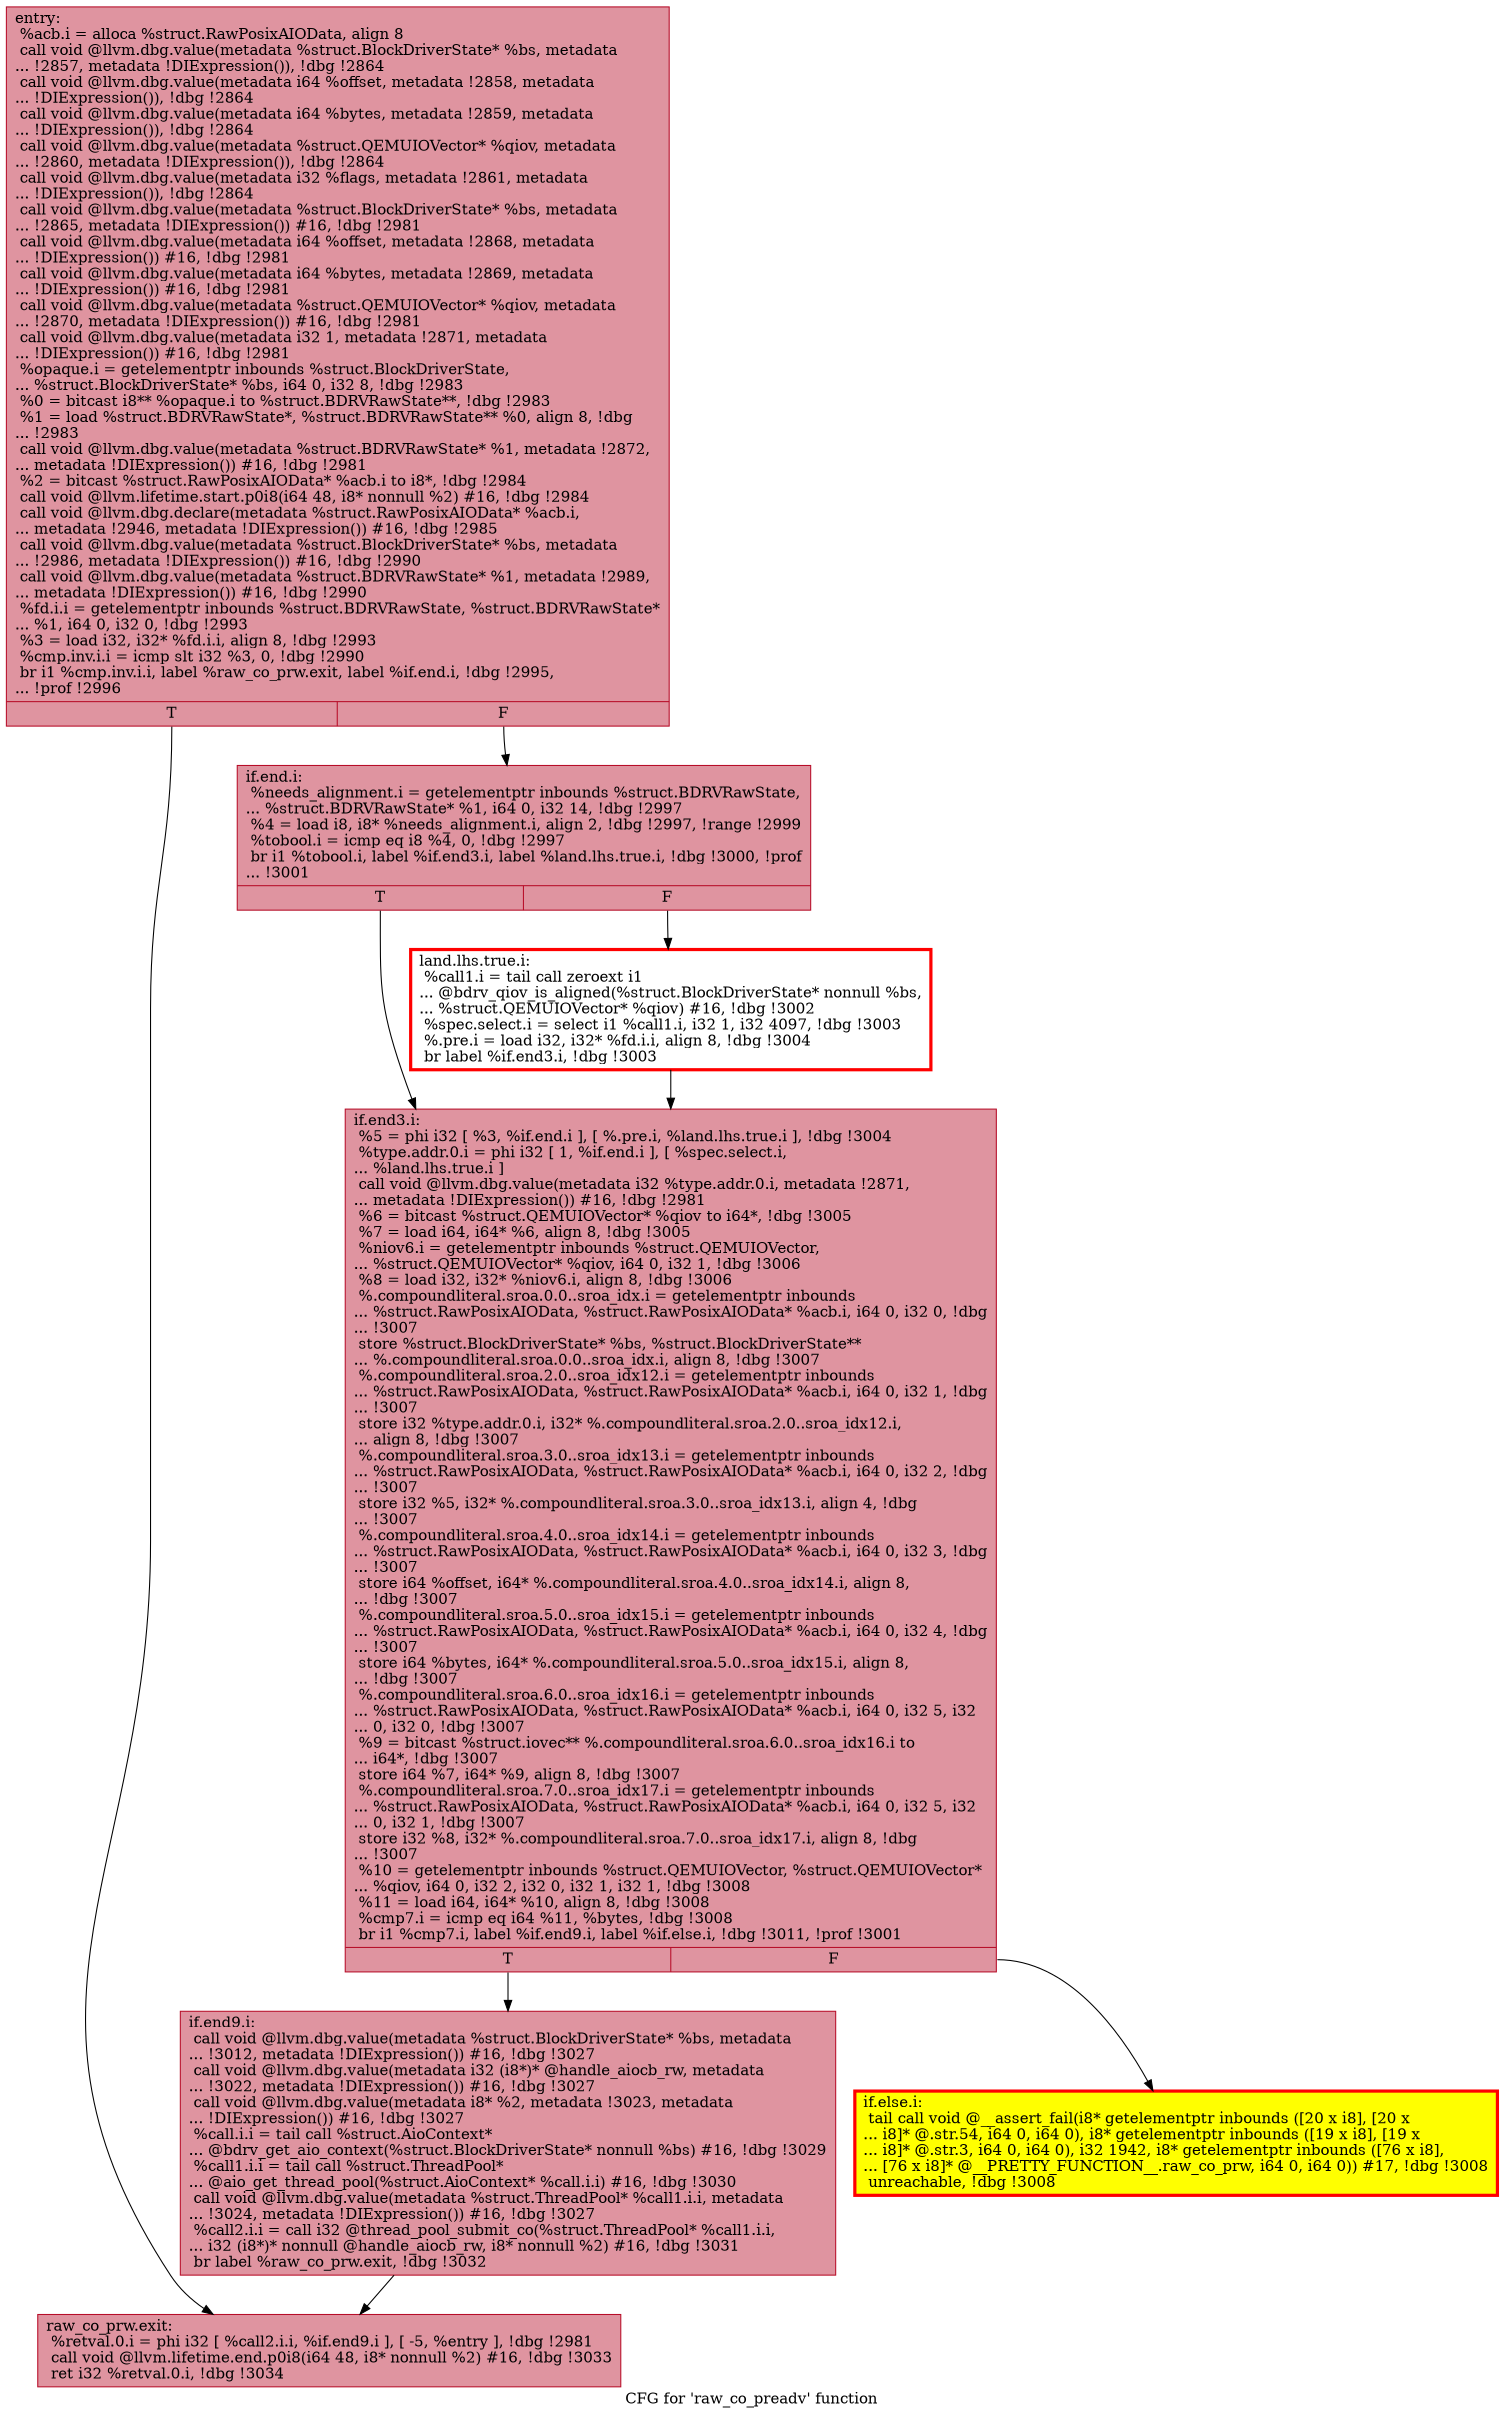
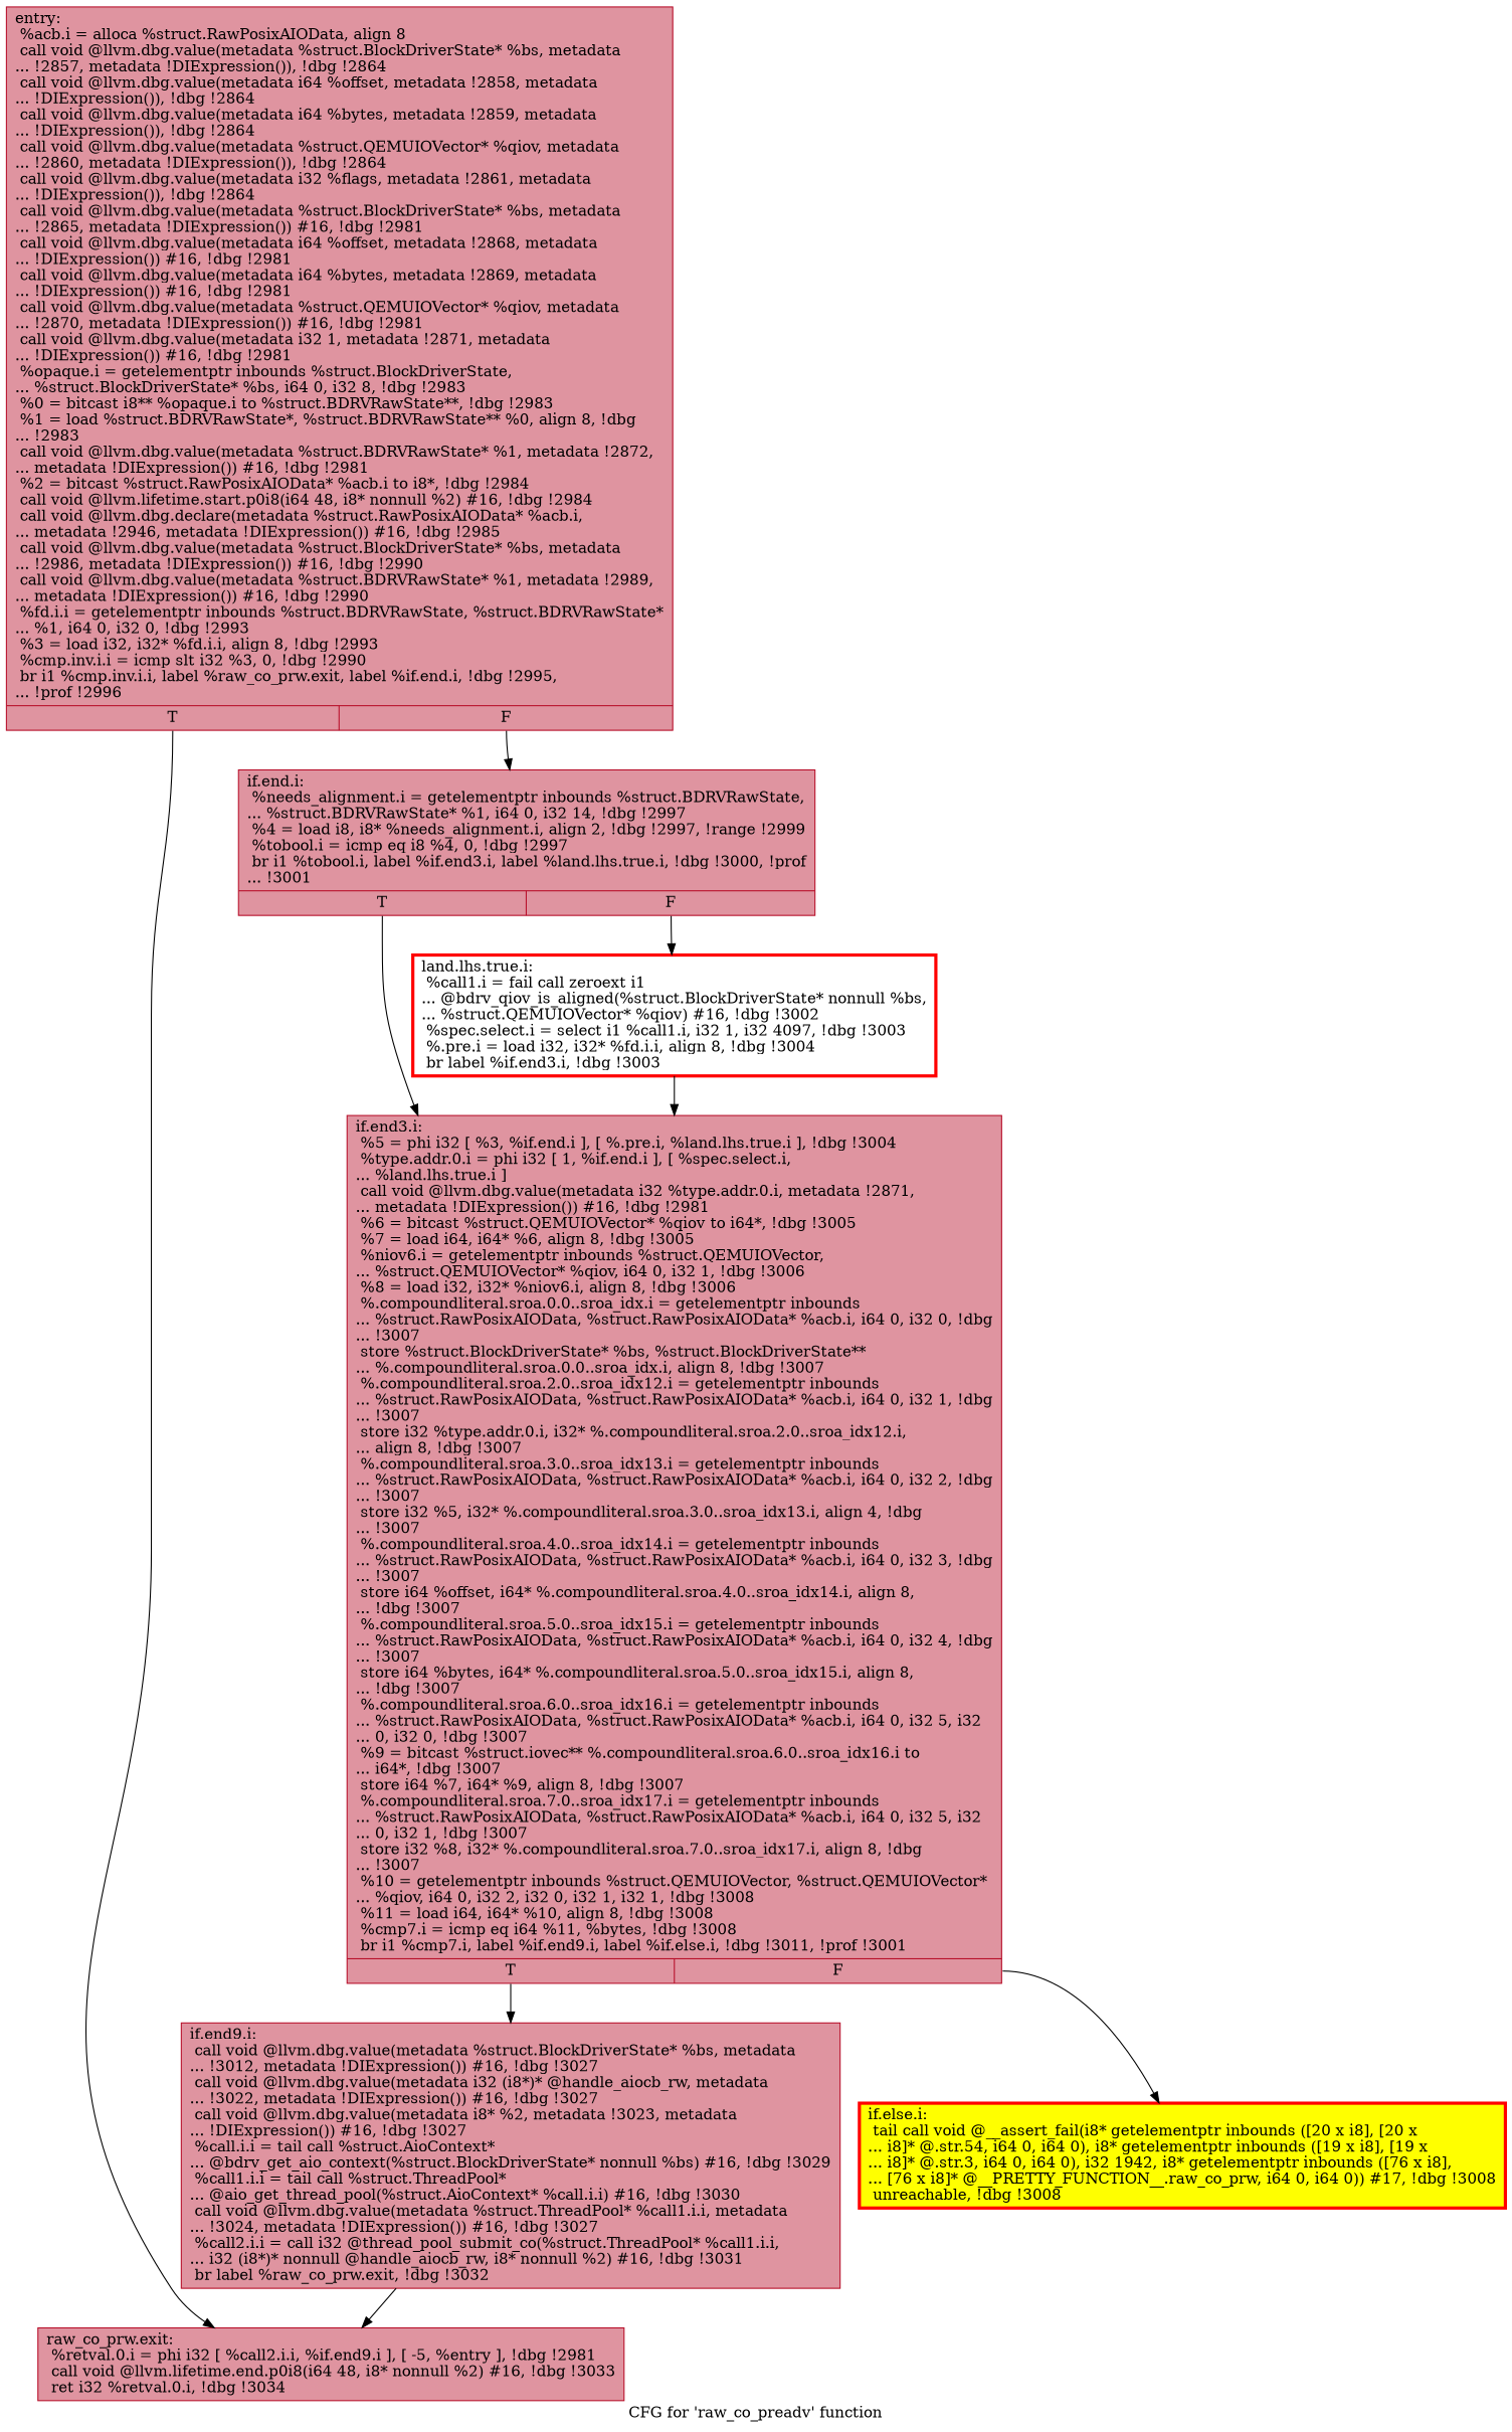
  digraph {
    label="CFG for 'raw_co_preadv' function"
    node [color="#b70d28ff" fillcolor="#b70d2870" shape=record style=filled]
    edge [tailport=s0]
    n1 [label="{entry:\l  %acb.i = alloca %struct.RawPosixAIOData, align 8\l  call void @llvm.dbg.value(metadata %struct.BlockDriverState* %bs, metadata\l... !2857, metadata !DIExpression()), !dbg !2864\l  call void @llvm.dbg.value(metadata i64 %offset, metadata !2858, metadata\l... !DIExpression()), !dbg !2864\l  call void @llvm.dbg.value(metadata i64 %bytes, metadata !2859, metadata\l... !DIExpression()), !dbg !2864\l  call void @llvm.dbg.value(metadata %struct.QEMUIOVector* %qiov, metadata\l... !2860, metadata !DIExpression()), !dbg !2864\l  call void @llvm.dbg.value(metadata i32 %flags, metadata !2861, metadata\l... !DIExpression()), !dbg !2864\l  call void @llvm.dbg.value(metadata %struct.BlockDriverState* %bs, metadata\l... !2865, metadata !DIExpression()) #16, !dbg !2981\l  call void @llvm.dbg.value(metadata i64 %offset, metadata !2868, metadata\l... !DIExpression()) #16, !dbg !2981\l  call void @llvm.dbg.value(metadata i64 %bytes, metadata !2869, metadata\l... !DIExpression()) #16, !dbg !2981\l  call void @llvm.dbg.value(metadata %struct.QEMUIOVector* %qiov, metadata\l... !2870, metadata !DIExpression()) #16, !dbg !2981\l  call void @llvm.dbg.value(metadata i32 1, metadata !2871, metadata\l... !DIExpression()) #16, !dbg !2981\l  %opaque.i = getelementptr inbounds %struct.BlockDriverState,\l... %struct.BlockDriverState* %bs, i64 0, i32 8, !dbg !2983\l  %0 = bitcast i8** %opaque.i to %struct.BDRVRawState**, !dbg !2983\l  %1 = load %struct.BDRVRawState*, %struct.BDRVRawState** %0, align 8, !dbg\l... !2983\l  call void @llvm.dbg.value(metadata %struct.BDRVRawState* %1, metadata !2872,\l... metadata !DIExpression()) #16, !dbg !2981\l  %2 = bitcast %struct.RawPosixAIOData* %acb.i to i8*, !dbg !2984\l  call void @llvm.lifetime.start.p0i8(i64 48, i8* nonnull %2) #16, !dbg !2984\l  call void @llvm.dbg.declare(metadata %struct.RawPosixAIOData* %acb.i,\l... metadata !2946, metadata !DIExpression()) #16, !dbg !2985\l  call void @llvm.dbg.value(metadata %struct.BlockDriverState* %bs, metadata\l... !2986, metadata !DIExpression()) #16, !dbg !2990\l  call void @llvm.dbg.value(metadata %struct.BDRVRawState* %1, metadata !2989,\l... metadata !DIExpression()) #16, !dbg !2990\l  %fd.i.i = getelementptr inbounds %struct.BDRVRawState, %struct.BDRVRawState*\l... %1, i64 0, i32 0, !dbg !2993\l  %3 = load i32, i32* %fd.i.i, align 8, !dbg !2993\l  %cmp.inv.i.i = icmp slt i32 %3, 0, !dbg !2990\l  br i1 %cmp.inv.i.i, label %raw_co_prw.exit, label %if.end.i, !dbg !2995,\l... !prof !2996\l|{<s0>T|<s1>F}}"]
    n2 [label="{raw_co_prw.exit:                                  \l  %retval.0.i = phi i32 [ %call2.i.i, %if.end9.i ], [ -5, %entry ], !dbg !2981\l  call void @llvm.lifetime.end.p0i8(i64 48, i8* nonnull %2) #16, !dbg !3033\l  ret i32 %retval.0.i, !dbg !3034\l}"]
    n3 [label="{if.end.i:                                         \l  %needs_alignment.i = getelementptr inbounds %struct.BDRVRawState,\l... %struct.BDRVRawState* %1, i64 0, i32 14, !dbg !2997\l  %4 = load i8, i8* %needs_alignment.i, align 2, !dbg !2997, !range !2999\l  %tobool.i = icmp eq i8 %4, 0, !dbg !2997\l  br i1 %tobool.i, label %if.end3.i, label %land.lhs.true.i, !dbg !3000, !prof\l... !3001\l|{<s0>T|<s1>F}}"]
    n4 [label="{if.end3.i:                                        \l  %5 = phi i32 [ %3, %if.end.i ], [ %.pre.i, %land.lhs.true.i ], !dbg !3004\l  %type.addr.0.i = phi i32 [ 1, %if.end.i ], [ %spec.select.i,\l... %land.lhs.true.i ]\l  call void @llvm.dbg.value(metadata i32 %type.addr.0.i, metadata !2871,\l... metadata !DIExpression()) #16, !dbg !2981\l  %6 = bitcast %struct.QEMUIOVector* %qiov to i64*, !dbg !3005\l  %7 = load i64, i64* %6, align 8, !dbg !3005\l  %niov6.i = getelementptr inbounds %struct.QEMUIOVector,\l... %struct.QEMUIOVector* %qiov, i64 0, i32 1, !dbg !3006\l  %8 = load i32, i32* %niov6.i, align 8, !dbg !3006\l  %.compoundliteral.sroa.0.0..sroa_idx.i = getelementptr inbounds\l... %struct.RawPosixAIOData, %struct.RawPosixAIOData* %acb.i, i64 0, i32 0, !dbg\l... !3007\l  store %struct.BlockDriverState* %bs, %struct.BlockDriverState**\l... %.compoundliteral.sroa.0.0..sroa_idx.i, align 8, !dbg !3007\l  %.compoundliteral.sroa.2.0..sroa_idx12.i = getelementptr inbounds\l... %struct.RawPosixAIOData, %struct.RawPosixAIOData* %acb.i, i64 0, i32 1, !dbg\l... !3007\l  store i32 %type.addr.0.i, i32* %.compoundliteral.sroa.2.0..sroa_idx12.i,\l... align 8, !dbg !3007\l  %.compoundliteral.sroa.3.0..sroa_idx13.i = getelementptr inbounds\l... %struct.RawPosixAIOData, %struct.RawPosixAIOData* %acb.i, i64 0, i32 2, !dbg\l... !3007\l  store i32 %5, i32* %.compoundliteral.sroa.3.0..sroa_idx13.i, align 4, !dbg\l... !3007\l  %.compoundliteral.sroa.4.0..sroa_idx14.i = getelementptr inbounds\l... %struct.RawPosixAIOData, %struct.RawPosixAIOData* %acb.i, i64 0, i32 3, !dbg\l... !3007\l  store i64 %offset, i64* %.compoundliteral.sroa.4.0..sroa_idx14.i, align 8,\l... !dbg !3007\l  %.compoundliteral.sroa.5.0..sroa_idx15.i = getelementptr inbounds\l... %struct.RawPosixAIOData, %struct.RawPosixAIOData* %acb.i, i64 0, i32 4, !dbg\l... !3007\l  store i64 %bytes, i64* %.compoundliteral.sroa.5.0..sroa_idx15.i, align 8,\l... !dbg !3007\l  %.compoundliteral.sroa.6.0..sroa_idx16.i = getelementptr inbounds\l... %struct.RawPosixAIOData, %struct.RawPosixAIOData* %acb.i, i64 0, i32 5, i32\l... 0, i32 0, !dbg !3007\l  %9 = bitcast %struct.iovec** %.compoundliteral.sroa.6.0..sroa_idx16.i to\l... i64*, !dbg !3007\l  store i64 %7, i64* %9, align 8, !dbg !3007\l  %.compoundliteral.sroa.7.0..sroa_idx17.i = getelementptr inbounds\l... %struct.RawPosixAIOData, %struct.RawPosixAIOData* %acb.i, i64 0, i32 5, i32\l... 0, i32 1, !dbg !3007\l  store i32 %8, i32* %.compoundliteral.sroa.7.0..sroa_idx17.i, align 8, !dbg\l... !3007\l  %10 = getelementptr inbounds %struct.QEMUIOVector, %struct.QEMUIOVector*\l... %qiov, i64 0, i32 2, i32 0, i32 1, i32 1, !dbg !3008\l  %11 = load i64, i64* %10, align 8, !dbg !3008\l  %cmp7.i = icmp eq i64 %11, %bytes, !dbg !3008\l  br i1 %cmp7.i, label %if.end9.i, label %if.else.i, !dbg !3011, !prof !3001\l|{<s0>T|<s1>F}}"]
-   n5 [color=red label="{land.lhs.true.i:                                  \l  %call1.i = tail call zeroext i1\l... @bdrv_qiov_is_aligned(%struct.BlockDriverState* nonnull %bs,\l... %struct.QEMUIOVector* %qiov) #16, !dbg !3002\l  %spec.select.i = select i1 %call1.i, i32 1, i32 4097, !dbg !3003\l  %.pre.i = load i32, i32* %fd.i.i, align 8, !dbg !3004\l  br label %if.end3.i, !dbg !3003\l}" penwidth=3.0 fillcolor="" style=""]
+   n5 [color=red label="{land.lhs.true.i:                                  \l  %call1.i = fail call zeroext i1\l... @bdrv_qiov_is_aligned(%struct.BlockDriverState* nonnull %bs,\l... %struct.QEMUIOVector* %qiov) #16, !dbg !3002\l  %spec.select.i = select i1 %call1.i, i32 1, i32 4097, !dbg !3003\l  %.pre.i = load i32, i32* %fd.i.i, align 8, !dbg !3004\l  br label %if.end3.i, !dbg !3003\l}" penwidth=3.0 fillcolor="" style=""]
    n6 [label="{if.end9.i:                                        \l  call void @llvm.dbg.value(metadata %struct.BlockDriverState* %bs, metadata\l... !3012, metadata !DIExpression()) #16, !dbg !3027\l  call void @llvm.dbg.value(metadata i32 (i8*)* @handle_aiocb_rw, metadata\l... !3022, metadata !DIExpression()) #16, !dbg !3027\l  call void @llvm.dbg.value(metadata i8* %2, metadata !3023, metadata\l... !DIExpression()) #16, !dbg !3027\l  %call.i.i = tail call %struct.AioContext*\l... @bdrv_get_aio_context(%struct.BlockDriverState* nonnull %bs) #16, !dbg !3029\l  %call1.i.i = tail call %struct.ThreadPool*\l... @aio_get_thread_pool(%struct.AioContext* %call.i.i) #16, !dbg !3030\l  call void @llvm.dbg.value(metadata %struct.ThreadPool* %call1.i.i, metadata\l... !3024, metadata !DIExpression()) #16, !dbg !3027\l  %call2.i.i = call i32 @thread_pool_submit_co(%struct.ThreadPool* %call1.i.i,\l... i32 (i8*)* nonnull @handle_aiocb_rw, i8* nonnull %2) #16, !dbg !3031\l  br label %raw_co_prw.exit, !dbg !3032\l}"]
    n7 [color=red fillcolor=yellow label="{if.else.i:                                        \l  tail call void @__assert_fail(i8* getelementptr inbounds ([20 x i8], [20 x\l... i8]* @.str.54, i64 0, i64 0), i8* getelementptr inbounds ([19 x i8], [19 x\l... i8]* @.str.3, i64 0, i64 0), i32 1942, i8* getelementptr inbounds ([76 x i8],\l... [76 x i8]* @__PRETTY_FUNCTION__.raw_co_prw, i64 0, i64 0)) #17, !dbg !3008\l  unreachable, !dbg !3008\l}" penwidth=3.0]
    n1 -> n2
    n1 -> n3 [tailport=s1]
    n3 -> n4
    n3 -> n5 [tailport=s1]
    n4 -> n6
    n4 -> n7 [tailport=s1]
    n5 -> n4 [tailport=""]
    n6 -> n2 [tailport=""]
  }
